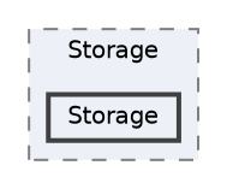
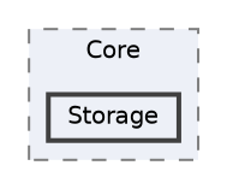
  digraph {
    compound=true
    n1 [color=grey25 fillcolor="#edf0f7" fontname=Helvetica fontsize=10 height=0.2 label=Storage shape=box style="filled,bold" width=0.4]
    subgraph cluster_1 {
      bgcolor="#edf0f7"
      fontname=Helvetica
      fontsize=10
-     label=Storage
+     label=Core
      pencolor=grey50
      style="filled,dashed"
      n1
    }
  }
